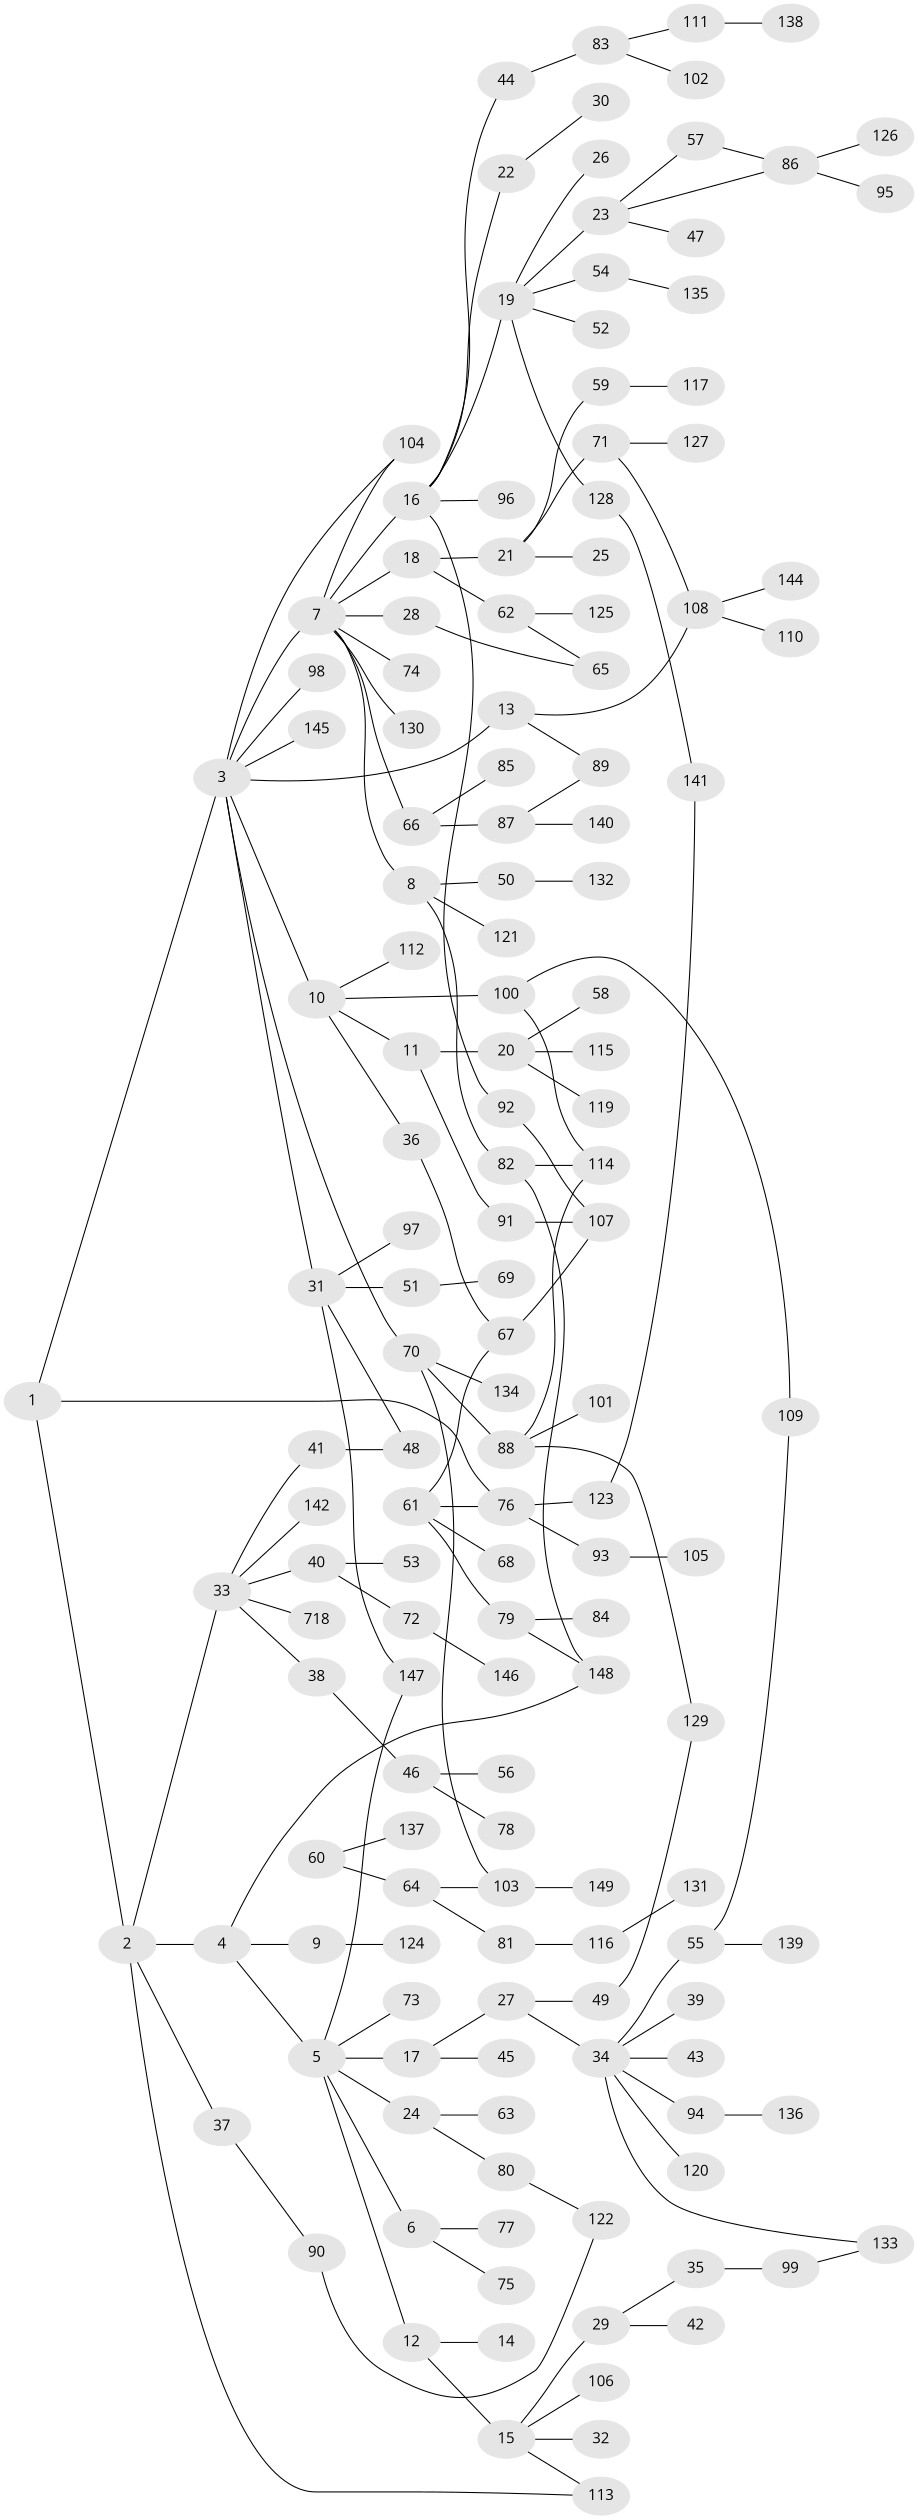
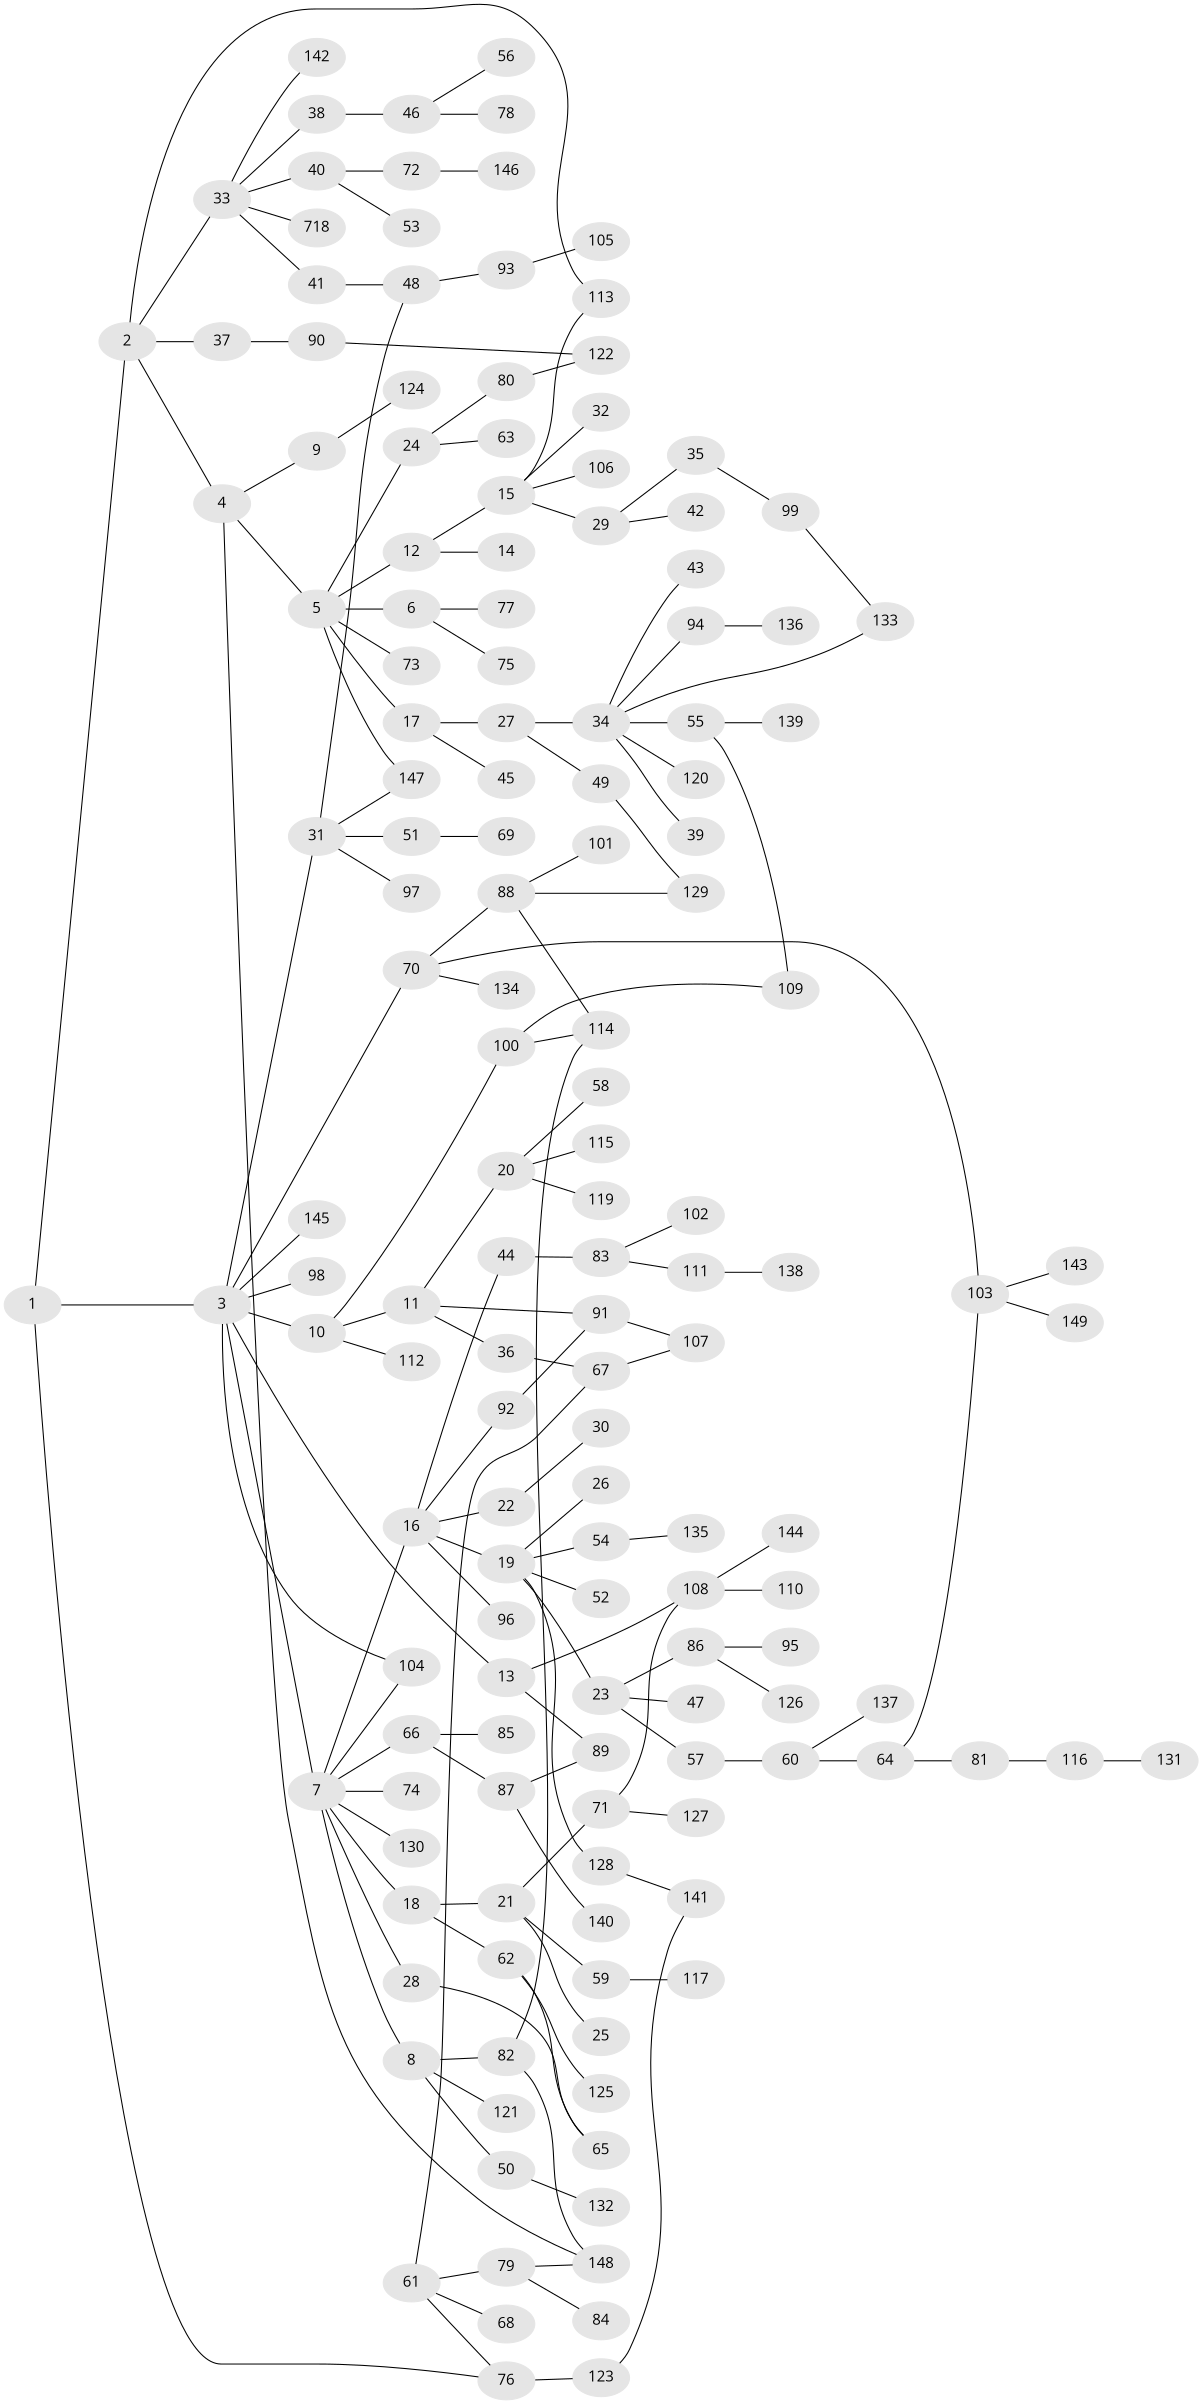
  graph {
    fontname="Open Sans"
    rankdir=LR
    node [color=gray90 fontname="Open Sans" style=filled]
    edge [fontname="Open Sans"]
    1
    2
    3
    76
    4
    33
    37
    113
    7
    10
    13
    31
    70
    98
    104
    145
    123
    5
    9
    148
    38
    40
    41
    n24 [label=718]
    142
    90
    8
    16
    18
    28
    66
    74
    130
    11
    36
    100
    112
    89
    108
    147
    48
    51
    97
    103
    88
    134
    6
    12
    17
    24
    73
    124
    75
    77
    14
    15
    27
    45
    63
    80
    50
    82
    121
    19
    22
    44
    92
    96
    21
    62
    65
    85
    87
    132
    114
    20
    91
    67
    109
    58
    115
    119
    107
    29
    32
    106
    110
    144
    35
    42
    23
    26
    52
    54
    128
    30
    83
    34
    49
    25
    59
    71
    125
    47
    57
    86
    135
    141
    117
    127
    60
    95
    126
    122
    39
    43
    55
    94
    120
    133
    129
    99
    93
    69
    46
    53
    72
    139
    136
    56
    78
    146
    102
    111
    61
    68
    79
    105
    64
    137
    81
    84
    116
+   143
    149
    140
    101
    131
    138
    1 -- 2
    1 -- 3
    1 -- 76
    2 -- 4
    2 -- 33
    2 -- 37
    2 -- 113
    3 -- 7
    3 -- 10
    3 -- 13
    3 -- 31
    3 -- 70
    3 -- 98
    3 -- 104
    3 -- 145
    76 -- 123
    4 -- 5
    4 -- 9
    4 -- 148
    33 -- 38
    33 -- 40
    33 -- 41
    33 -- n24
    33 -- 142
    37 -- 90
    7 -- 104
    7 -- 8
    7 -- 16
    7 -- 18
    7 -- 28
    7 -- 66
    7 -- 74
    7 -- 130
    10 -- 11
-   10 -- 36
+   11 -- 36
    10 -- 100
    10 -- 112
    13 -- 89
    13 -- 108
    31 -- 147
    31 -- 48
    31 -- 51
    31 -- 97
    70 -- 103
    70 -- 88
    70 -- 134
    123 -- 141
    5 -- 147
    5 -- 6
    5 -- 12
    5 -- 17
    5 -- 24
    5 -- 73
    9 -- 124
    38 -- 46
    40 -- 53
    40 -- 72
    41 -- 48
    90 -- 122
    8 -- 50
    8 -- 82
    8 -- 121
    16 -- 19
    16 -- 22
    16 -- 44
    16 -- 92
    16 -- 96
    18 -- 21
    18 -- 62
    28 -- 65
    66 -- 85
    66 -- 87
    11 -- 20
    11 -- 91
    36 -- 67
    100 -- 114
    100 -- 109
    108 -- 110
    108 -- 144
-   76 -- 93
+   48 -- 93
    51 -- 69
+   103 -- 143
    103 -- 149
    88 -- 114
    88 -- 129
    88 -- 101
    6 -- 75
    6 -- 77
    12 -- 14
    12 -- 15
    17 -- 27
    17 -- 45
    24 -- 63
    24 -- 80
    15 -- 113
    15 -- 29
    15 -- 32
    15 -- 106
    27 -- 34
    27 -- 49
    80 -- 122
    50 -- 132
    82 -- 148
    82 -- 114
    19 -- 23
    19 -- 26
    19 -- 52
    19 -- 54
    19 -- 128
    22 -- 30
    44 -- 83
-   92 -- 107
+   92 -- 91
    21 -- 25
    21 -- 59
    21 -- 71
    62 -- 65
    62 -- 125
    87 -- 89
    87 -- 140
    20 -- 58
    20 -- 115
    20 -- 119
    91 -- 107
    67 -- 107
    29 -- 35
    29 -- 42
    35 -- 99
    23 -- 47
    23 -- 57
    23 -- 86
    54 -- 135
    128 -- 141
    83 -- 102
    83 -- 111
    34 -- 39
    34 -- 43
    34 -- 55
    34 -- 94
    34 -- 120
    34 -- 133
    49 -- 129
    59 -- 117
    71 -- 108
    71 -- 127
-   57 -- 86
+   57 -- 60
    86 -- 95
    86 -- 126
    60 -- 64
    60 -- 137
    55 -- 109
    55 -- 139
    94 -- 136
    99 -- 133
    93 -- 105
    46 -- 56
    46 -- 78
    72 -- 146
    111 -- 138
    61 -- 76
    61 -- 67
    61 -- 68
    61 -- 79
    79 -- 148
    79 -- 84
    64 -- 103
    64 -- 81
    81 -- 116
    116 -- 131
  }
